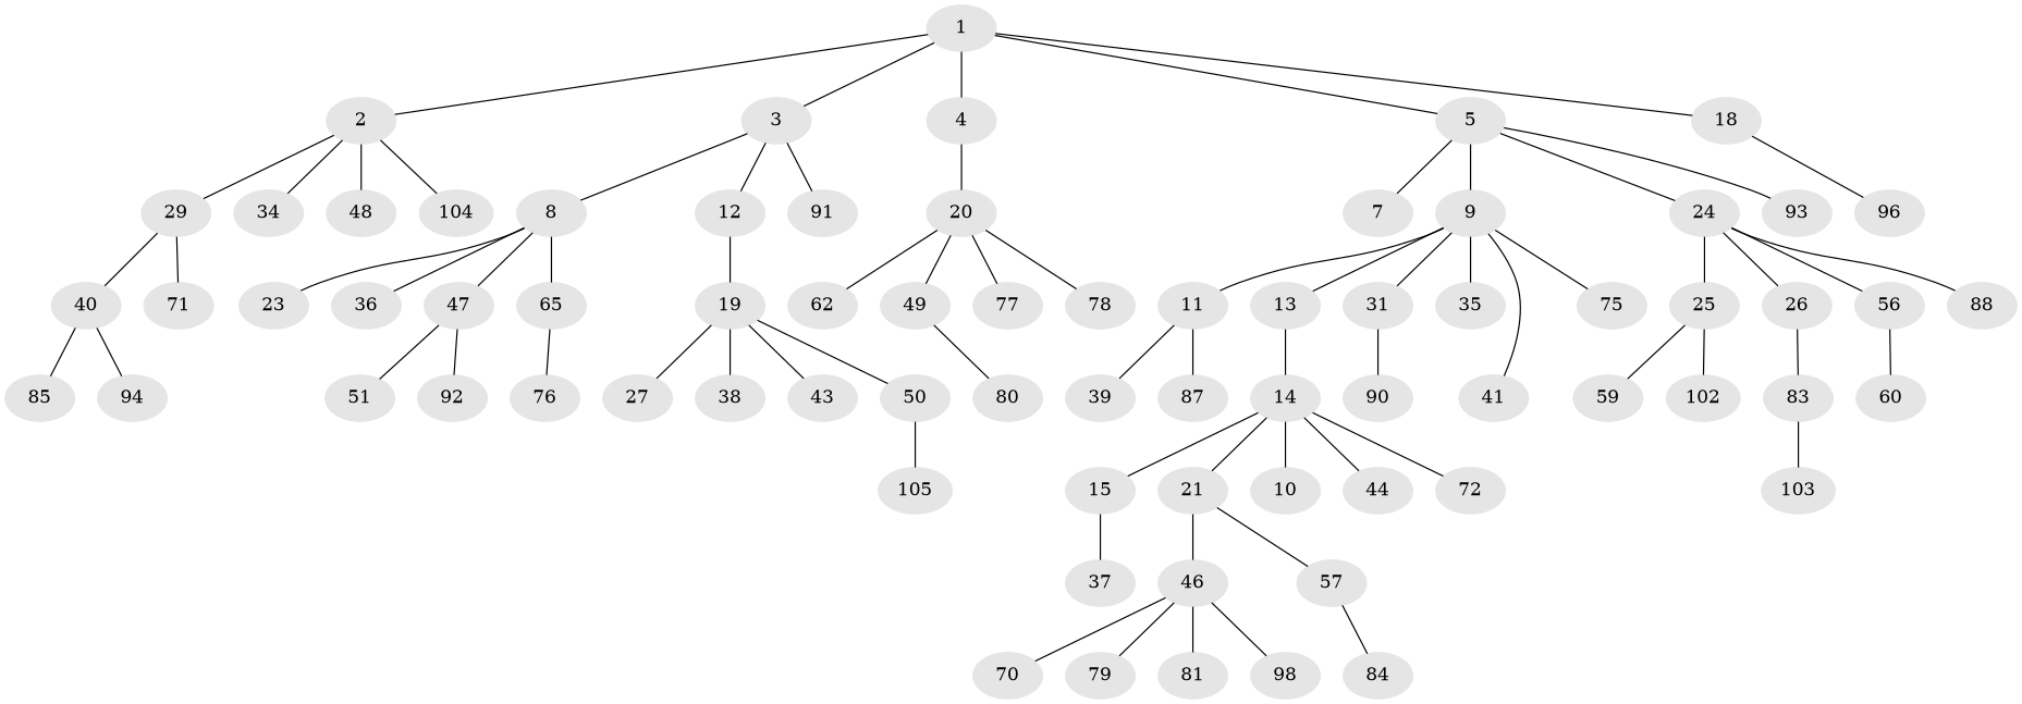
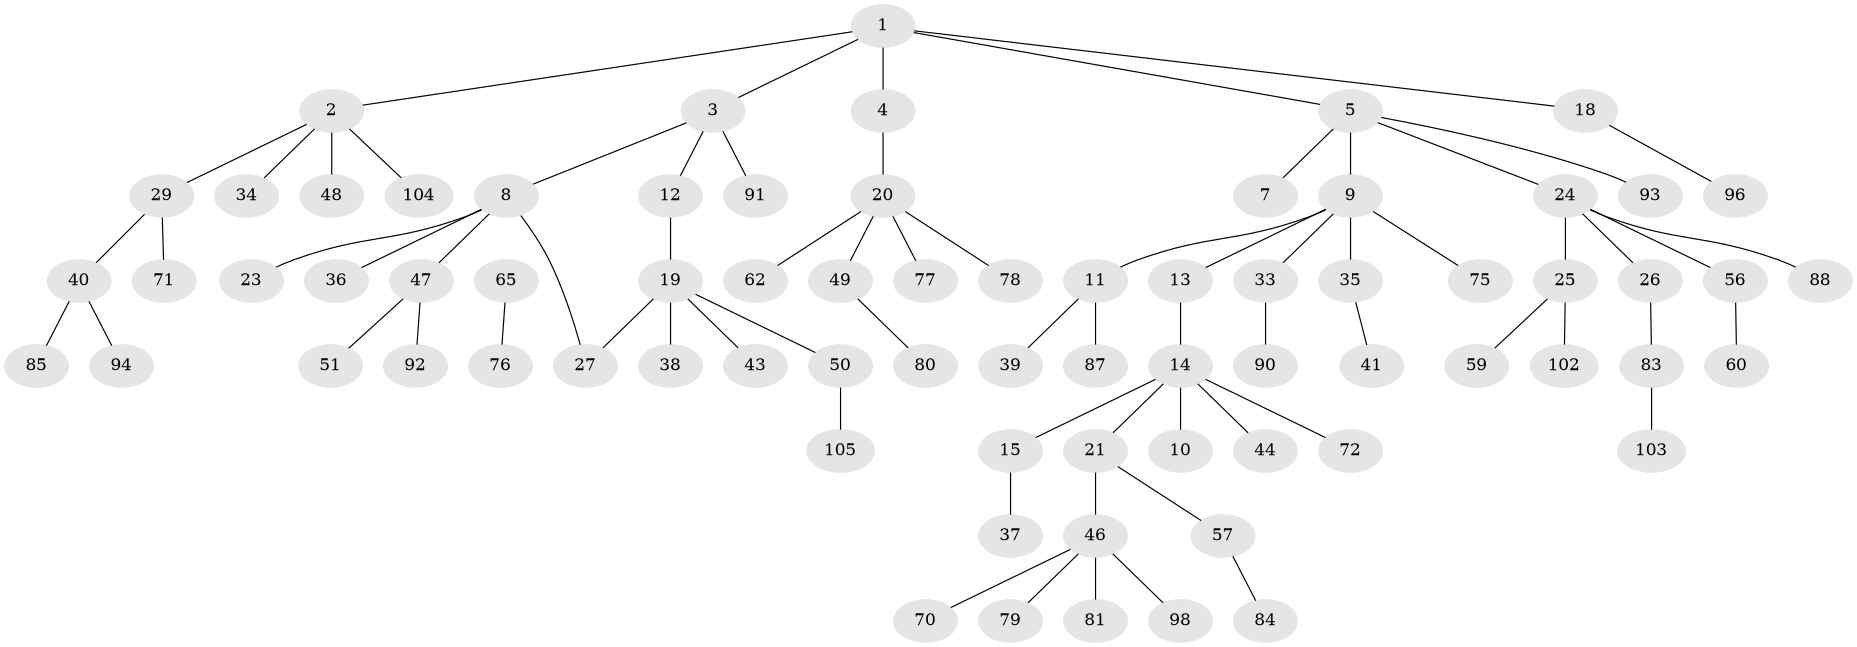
  graph {
    node [color=gray90 style=filled]
    2 [super="+6"]
    29 [super="+106"]
    34
    48
    104
    1
    3 [super="+62"]
    4
    5 [super="+10"]
    18
    8 [super="+53"]
    12 [super="+16"]
    91
    20 [super="+22"]
    7 [super="+101"]
    9 [super="+17"]
    24 [super="+73"]
    93
    96
    40 [super="+52"]
    71
    23 [super="+55"]
    36
    47
    65
    19 [super="+32"]
    n27 [label=62]
    49
    77 [super="+82"]
    78
    11 [super="+63"]
    13
-   31 [super="+89"]
+   31 [super="+89" label=33]
    35 [super="+64"]
    41
    75
    25 [super="+33"]
    26 [super="+86"]
    56 [super="+68"]
    88 [super="+100"]
    51 [super="+95"]
    92
    76
    39 [super="+67"]
    87
    14 [super="+28"]
    90
    27
    38
    43 [super="+69"]
    50 [super="+74"]
    15 [super="+54"]
    21 [super="+45"]
    n54 [label=10]
    44
    72
    37 [super="+58"]
    46 [super="+66"]
    57
    105
    80
    70
    79 [super="+97"]
    81
    98
    84
    59
    102
    83
    60 [super="+61"]
    103
    85
    94
    2 -- 29
    2 -- 34
    2 -- 48
    2 -- 104
    29 -- 40
    29 -- 71
    1 -- 2
    1 -- 3
    1 -- 4
    1 -- 5
    1 -- 18
    3 -- 8
    3 -- 12
    3 -- 91
    4 -- 20
    5 -- 7
    5 -- 9
    5 -- 24
    5 -- 93
    18 -- 96
    8 -- 23
    8 -- 36
    8 -- 47
-   8 -- 65
+   8 -- 27
    12 -- 19
    20 -- n27
    20 -- 49
    20 -- 77
    20 -- 78
    9 -- 11
    9 -- 13
    9 -- 31
    9 -- 35
-   9 -- 41
+   35 -- 41
    9 -- 75
    24 -- 25
    24 -- 26
    24 -- 56
    24 -- 88
    40 -- 85
    40 -- 94
    47 -- 51
    47 -- 92
    65 -- 76
    19 -- 27
    19 -- 38
    19 -- 43
    19 -- 50
    49 -- 80
    11 -- 39
    11 -- 87
    13 -- 14
    31 -- 90
    25 -- 59
    25 -- 102
    26 -- 83
    56 -- 60
    14 -- 15
    14 -- 21
    14 -- n54
    14 -- 44
    14 -- 72
    50 -- 105
    15 -- 37
    21 -- 46
    21 -- 57
    46 -- 70
    46 -- 79
    46 -- 81
    46 -- 98
    57 -- 84
    83 -- 103
  }
